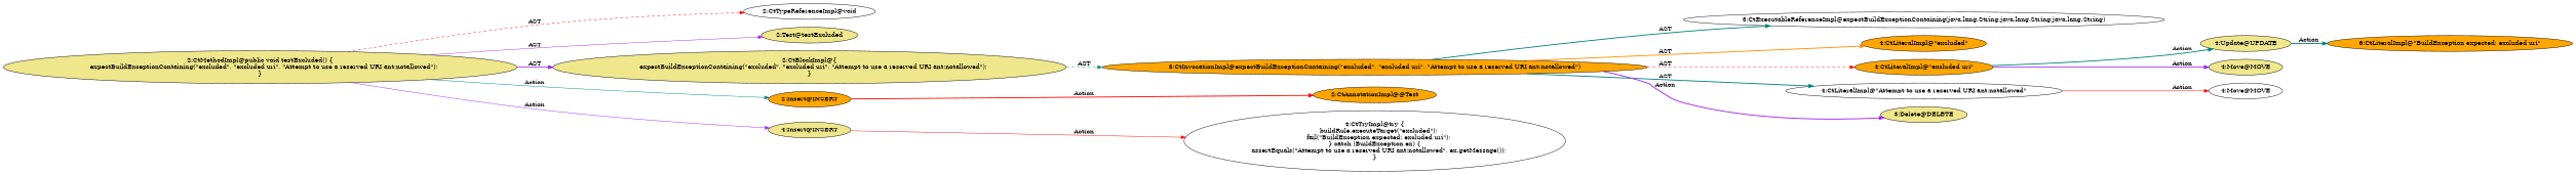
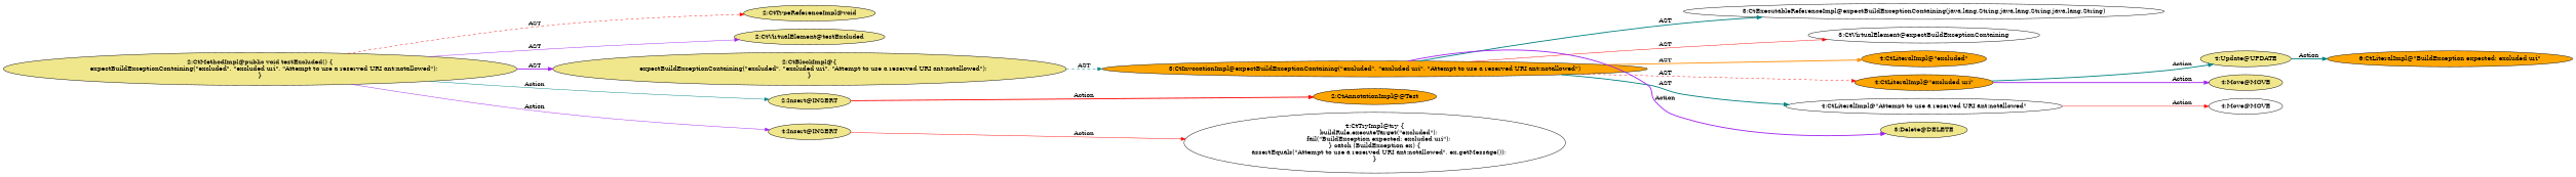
  digraph {
    rankdir=LR
    node [fillcolor=khaki shape=ellipse style=filled]
    edge [color=teal style=bold]
-   n1 [fillcolor=white label="2:CtTypeReferenceImpl@void"]
-   n2 [label="2:Test@testExcluded"]
+   n1 [label="2:CtTypeReferenceImpl@void"]
+   n2 [label="2:CtVirtualElement@testExcluded"]
    n3 [fillcolor=white label="3:CtExecutableReferenceImpl@expectBuildExceptionContaining(java.lang.String,java.lang.String,java.lang.String)"]
+   n4 [fillcolor=white label="3:CtVirtualElement@expectBuildExceptionContaining"]
    n5 [fillcolor=orange label="4:CtLiteralImpl@\"excluded\""]
    n6 [fillcolor=orange label="4:CtLiteralImpl@\"excluded uri\""]
    n7 [label="4:Update@UPDATE"]
    n8 [label="4:Move@MOVE"]
    n9 [fillcolor=orange label="6:CtLiteralImpl@\"BuildException expected: excluded uri\""]
    n10 [fillcolor=white label="4:CtLiteralImpl@\"Attempt to use a reserved URI ant:notallowed\""]
    n11 [fillcolor=white label="4:Move@MOVE"]
    n12 [fillcolor=orange label="3:CtInvocationImpl@expectBuildExceptionContaining(\"excluded\", \"excluded uri\", \"Attempt to use a reserved URI ant:notallowed\")"]
    n13 [label="3:Delete@DELETE"]
    n14 [label="2:CtBlockImpl@\{\n    expectBuildExceptionContaining(\"excluded\", \"excluded uri\", \"Attempt to use a reserved URI ant:notallowed\");\n\}"]
    n15 [label="2:CtMethodImpl@public void testExcluded() \{\n    expectBuildExceptionContaining(\"excluded\", \"excluded uri\", \"Attempt to use a reserved URI ant:notallowed\");\n\}"]
-   n16 [fillcolor=orange label="2:Insert@INSERT"]
+   n16 [label="2:Insert@INSERT"]
    n17 [label="4:Insert@INSERT"]
    n18 [fillcolor=orange label="2:CtAnnotationImpl@@Test"]
    n19 [fillcolor=white label="4:CtTryImpl@try \{\n    buildRule.executeTarget(\"excluded\");\n    fail(\"BuildException expected: excluded uri\");\n\} catch (BuildException ex) \{\n    assertEquals(\"Attempt to use a reserved URI ant:notallowed\", ex.getMessage());\n\}"]
    n6 -> n7 [label=Action]
    n6 -> n8 [color=purple label=Action]
    n7 -> n9 [label=Action]
    n10 -> n11 [color=red label=Action style=solid]
    n12 -> n3 [label=AST]
+   n12 -> n4 [color=red label=AST style=solid]
    n12 -> n5 [color=darkorange label=AST]
    n12 -> n6 [color=red label=AST style=dashed]
    n12 -> n10 [label=AST]
    n12 -> n13 [color=purple label=Action]
    n14 -> n12 [label=AST style=dashed]
    n15 -> n1 [color=red label=AST style=dashed]
    n15 -> n2 [color=purple label=AST style=solid]
    n15 -> n14 [color=purple label=AST]
    n15 -> n16 [label=Action style=solid]
    n15 -> n17 [color=purple label=Action style=solid]
    n16 -> n18 [color=red label=Action]
    n17 -> n19 [color=red label=Action style=solid]
  }
